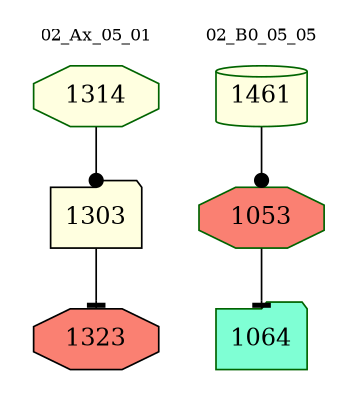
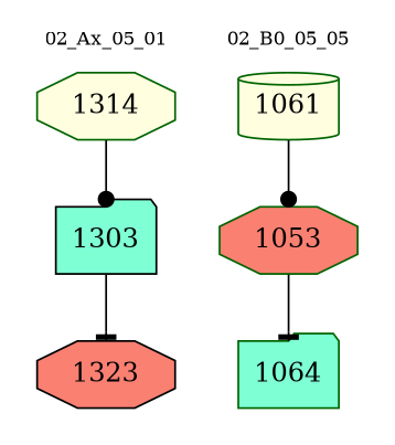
  digraph {
    node [color=darkgreen fillcolor=lightyellow shape=octagon style=filled]
    edge [arrowhead=dot color=black]
    n1 [label=1314]
-   n2 [color=black label=1303 shape=folder]
+   n2 [color=black fillcolor=aquamarine label=1303 shape=folder]
    n3 [color=black fillcolor=salmon label=1323]
-   n4 [label=1461 shape=cylinder]
+   n4 [label=1061 shape=cylinder]
    n5 [fillcolor=salmon label=1053]
    n6 [fillcolor=aquamarine label=1064 shape=folder]
    subgraph cluster_1 {
      color=white
      fontsize=10
      label="02_Ax_05_01"
      n1
      n2
      n3
    }
    subgraph cluster_2 {
      color=white
      fontsize=10
      label="02_B0_05_05"
      n4
      n5
      n6
    }
    n1 -> n2
    n2 -> n3 [arrowhead=tee]
    n4 -> n5
    n5 -> n6 [arrowhead=tee]
  }
